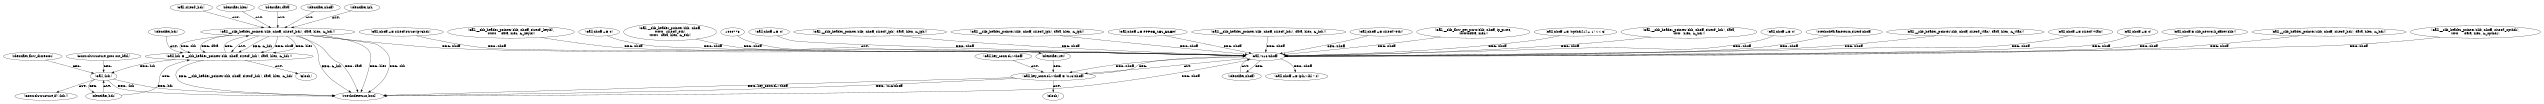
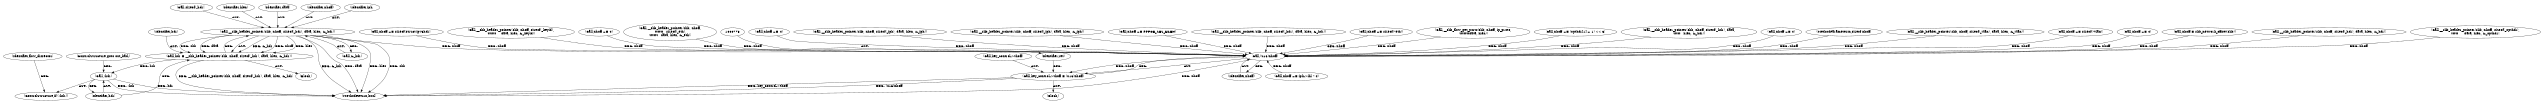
  digraph {
    n1 [label="(Call,__skb_header_pointer(skb, nhoff, sizeof(_hdr), data, hlen, &_hdr))"]
    n2 [label="(Call,hdr = __skb_header_pointer(skb, nhoff, sizeof(_hdr), data, hlen, &_hdr))"]
    n3 [label="(Call,(u16)nhoff)"]
    n4 [label="(MethodReturn,bool)"]
+   n5 [label="(Call,&_hdr)"]
    n6 [label="(Call,!hdr)"]
    n7 [label="(Block,)"]
    n8 [label="(Call,key_control->thoff = (u16)nhoff)"]
    n9 [label="(Identifier,nhoff)"]
    n10 [label="(Identifier,hdr)"]
    n11 [label="(ControlStructure,if (!hdr))"]
    n12 [label="(Block,)"]
    n13 [label="(Call,nhoff += 4)"]
    n14 [label="(Call,sizeof(_hdr))"]
    n15 [label="(Call,__skb_header_pointer(skb, nhoff, sizeof(_iph), data, hlen, &_iph))"]
    n16 [label="(Call,__skb_header_pointer(skb, nhoff, sizeof(_iph), data, hlen, &_iph))"]
    n17 [label="(Identifier,hlen)"]
    n18 [label="(Call,nhoff += PPPOE_SES_HLEN)"]
    n19 [label="(Call,__skb_header_pointer(skb, nhoff, sizeof(_hdr), data, hlen, &_hdr))"]
    n20 [label="(Call,nhoff += sizeof(*eth))"]
    n21 [label="(Call,__skb_flow_get_ports(skb, nhoff, ip_proto,\n \t\t\t\t\t\t\tdata, hlen))"]
    n22 [label="(Call,nhoff += iph->ihl * 4)"]
    n23 [label="(Identifier,ret)"]
    n24 [label="(Call,nhoff += (opthdr[1] + 1) << 3)"]
    n25 [label="(Call,__skb_header_pointer(skb, nhoff, sizeof(_hdr), data,\n \t\t\t\t\t   hlen, &_hdr))"]
    n26 [label="(ControlStructure,goto out_bad;)"]
    n27 [label="(Call,nhoff += sizeof(struct ipv6hdr))"]
    n28 [label="(Call,nhoff += 4)"]
    n29 [label="(MethodParameterIn,sizeof nhoff)"]
    n30 [label="(Identifier,hdr)"]
    n31 [label="(Call,__skb_header_pointer(skb, nhoff, sizeof(_vlan), data, hlen, &_vlan))"]
    n32 [label="(Identifier,data)"]
    n33 [label="(Identifier,nhoff)"]
    n34 [label="(Call,nhoff += sizeof(*vlan))"]
    n35 [label="(Call,key_control->thoff)"]
    n36 [label="(Call,nhoff += 4)"]
    n37 [label="(Call,nhoff = skb_network_offset(skb))"]
    n38 [label="(Identifier,iph)"]
    n39 [label="(Call,__skb_header_pointer(skb, nhoff, sizeof(_hdr), data, hlen, &_hdr))"]
    n40 [label="(Identifier,flow_dissector)"]
    n41 [label="(Call,__skb_header_pointer(skb, nhoff, sizeof(_opthdr),\n \t\t\t\t\t      data, hlen, &_opthdr))"]
    n42 [label="(Call,__skb_header_pointer(skb, nhoff, sizeof(_keyid),\n \t\t\t\t\t\t     data, hlen, &_keyid))"]
    n43 [label="(Call,nhoff += 4)"]
    n44 [label="(Call,__skb_header_pointer(skb, nhoff,\n \t\t\t\t\t\t   sizeof(_eth),\n \t\t\t\t\t\t   data, hlen, &_eth))"]
    1000773
    n1 -> n2 [label="AST: "]
    n1 -> n2 [label="DDG: &_hdr"]
    n1 -> n2 [label="DDG: nhoff"]
    n1 -> n2 [label="DDG: hlen"]
    n1 -> n2 [label="DDG: skb"]
    n1 -> n2 [label="DDG: data"]
    n1 -> n3 [label="DDG: nhoff"]
    n1 -> n4 [label="DDG: skb"]
    n1 -> n4 [label="DDG: &_hdr"]
    n1 -> n4 [label="DDG: data"]
    n1 -> n4 [label="DDG: hlen"]
+   n1 -> n5 [label="CFG: "]
    n2 -> n1 [label="CFG: "]
    n2 -> n4 [label="DDG: __skb_header_pointer(skb, nhoff, sizeof(_hdr), data, hlen, &_hdr)"]
    n2 -> n6 [label="DDG: hdr"]
    n2 -> n7 [label="AST: "]
    n3 -> n4 [label="DDG: nhoff"]
    n3 -> n8 [label="AST: "]
    n3 -> n8 [label="DDG: nhoff"]
    n3 -> n9 [label="CFG: "]
+   n5 -> n1 [label="AST: "]
    n6 -> n4 [label="DDG: !hdr"]
    n6 -> n4 [label="DDG: hdr"]
    n6 -> n10 [label="CFG: "]
    n6 -> n11 [label="AST: "]
    n8 -> n3 [label="CFG: "]
    n8 -> n4 [label="DDG: key_control->thoff"]
    n8 -> n4 [label="DDG: (u16)nhoff"]
    n8 -> n12 [label="AST: "]
    n9 -> n3 [label="AST: "]
    n10 -> n2 [label="CFG: "]
    n10 -> n6 [label="AST: "]
    n13 -> n3 [label="DDG: nhoff"]
    n14 -> n1 [label="AST: "]
    n15 -> n3 [label="DDG: nhoff"]
    n16 -> n3 [label="DDG: nhoff"]
    n17 -> n1 [label="AST: "]
    n18 -> n3 [label="DDG: nhoff"]
    n19 -> n3 [label="DDG: nhoff"]
    n20 -> n3 [label="CFG: nhoff"]
    n21 -> n3 [label="DDG: nhoff"]
-   n3 -> n22 [label="DDG: nhoff"]
+   n22 -> n3 [label="DDG: nhoff"]
    n23 -> n8 [label="CFG: "]
    n24 -> n3 [label="DDG: nhoff"]
    n25 -> n3 [label="DDG: nhoff"]
    n26 -> n6 [label="CFG: "]
    n27 -> n23 [label="DDG: nhoff"]
    n28 -> n3 [label="DDG: nhoff"]
    n29 -> n3 [label="DDG: nhoff"]
    n30 -> n2 [label="AST: "]
    n31 -> n3 [label="DDG: nhoff"]
    n32 -> n1 [label="AST: "]
    n33 -> n1 [label="AST: "]
    n34 -> n3 [label="DDG: nhoff"]
    n35 -> n8 [label="AST: "]
    n36 -> n3 [label="DDG: nhoff"]
    n37 -> n3 [label="DDG: nhoff"]
    n38 -> n1 [label="AST: "]
    n39 -> n3 [label="DDG: nhoff"]
-   n40 -> n6 [label="CFG: "]
+   n40 -> n11 [label="CFG: "]
    n41 -> n3 [label="DDG: nhoff"]
    n42 -> n3 [label="DDG: nhoff"]
    n43 -> n3 [label="DDG: nhoff"]
    n44 -> n3 [label="DDG: nhoff"]
    1000773 -> n3 [label="AST: "]
  }
